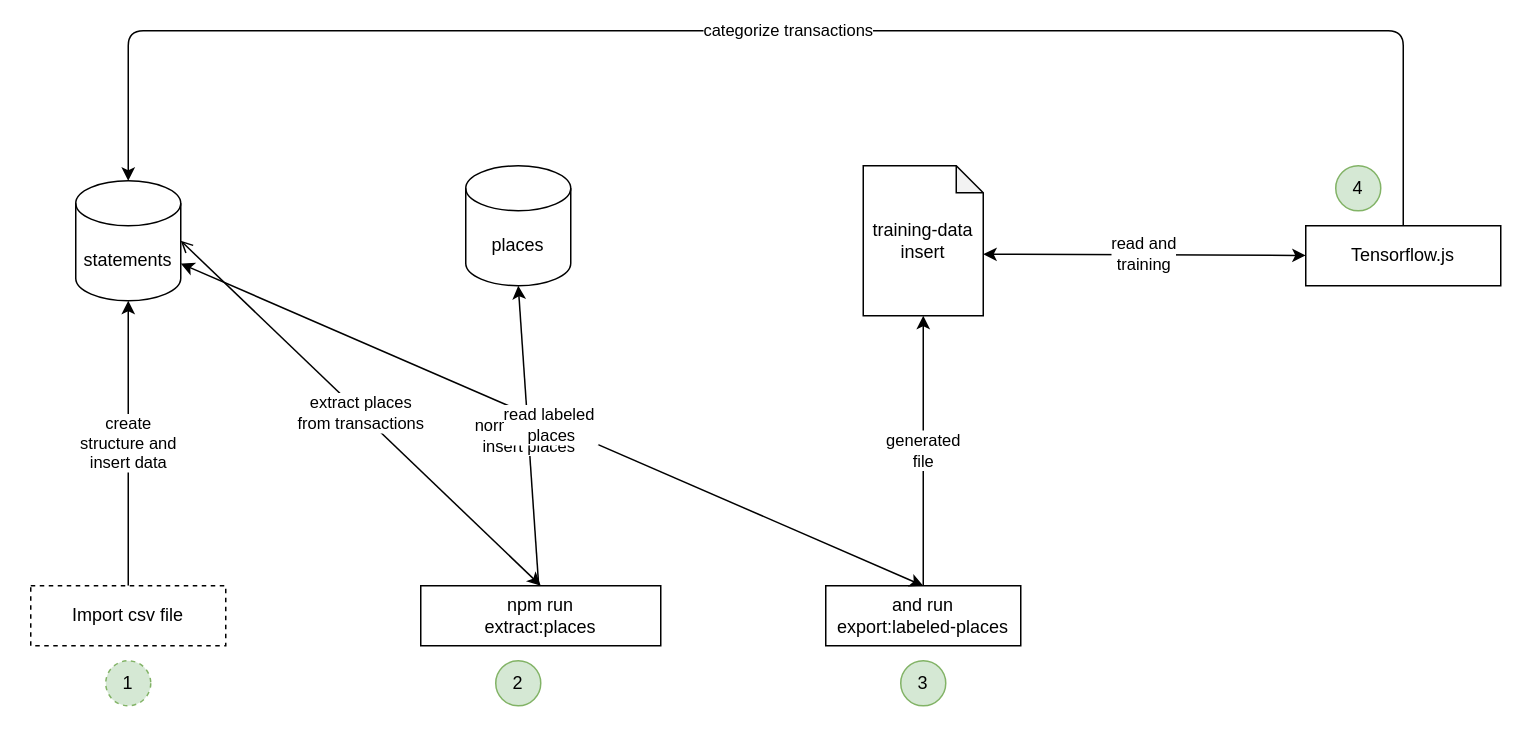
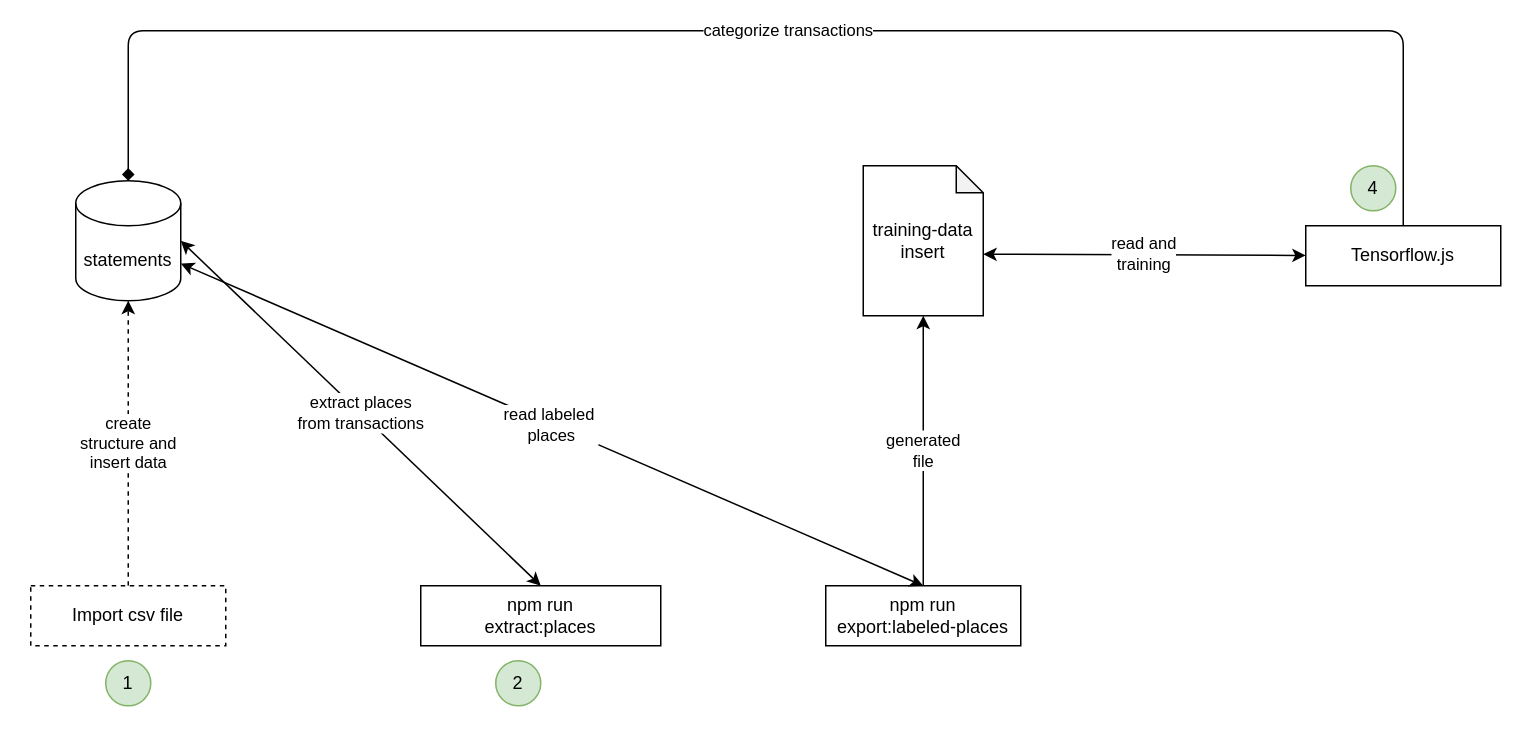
  <mxCell id="0" />
  <mxCell id="1" parent="0" />
- <mxCell id="2" value="&lt;div&gt;create&lt;/div&gt;structure and&lt;div&gt;insert data&lt;/div&gt;" style="edgeStyle=none;html=1;" edge="1" parent="1" source="3" target="4"><mxGeometry relative="1" as="geometry" /></mxCell>
+ <mxCell id="2" value="&lt;div&gt;create&lt;/div&gt;structure and&lt;div&gt;insert data&lt;/div&gt;" style="edgeStyle=none;html=1;dashed=1;" edge="1" parent="1" source="3" target="4"><mxGeometry relative="1" as="geometry" /></mxCell>
  <mxCell id="3" value="Import csv file" style="rounded=0;whiteSpace=wrap;html=1;dashed=1;" vertex="1" parent="1"><mxGeometry x="20" y="390" width="130" height="40" as="geometry" /></mxCell>
  <mxCell id="4" value="statements" style="shape=cylinder3;whiteSpace=wrap;html=1;boundedLbl=1;backgroundOutline=1;size=15;" vertex="1" parent="1"><mxGeometry x="50" y="120" width="70" height="80" as="geometry" /></mxCell>
- <mxCell id="5" value="places" style="shape=cylinder3;whiteSpace=wrap;html=1;boundedLbl=1;backgroundOutline=1;size=15;" vertex="1" parent="1"><mxGeometry x="310" y="110" width="70" height="80" as="geometry" /></mxCell>
  <mxCell id="6" value="npm run&lt;div&gt;extract:places&lt;/div&gt;" style="rounded=0;whiteSpace=wrap;html=1;" vertex="1" parent="1"><mxGeometry x="280" y="390" width="160" height="40" as="geometry" /></mxCell>
- <mxCell id="7" value="extract places&lt;div&gt;from transactions&lt;/div&gt;" style="edgeStyle=none;html=1;entryX=1;entryY=0.5;entryDx=0;entryDy=0;entryPerimeter=0;exitX=0.5;exitY=0;exitDx=0;exitDy=0;startArrow=classic;startFill=1;endArrow=open;" edge="1" parent="1" source="6" target="4"><mxGeometry relative="1" as="geometry" /></mxCell>
- <mxCell id="8" value="normalize and&amp;nbsp;&lt;div&gt;insert places&lt;/div&gt;" style="edgeStyle=none;html=1;entryX=0.5;entryY=1;entryDx=0;entryDy=0;entryPerimeter=0;" edge="1" parent="1" source="6" target="5"><mxGeometry relative="1" as="geometry" /></mxCell>
- <mxCell id="9" value="and run&lt;div&gt;export:labeled-places&lt;/div&gt;" style="rounded=0;whiteSpace=wrap;html=1;" vertex="1" parent="1"><mxGeometry x="550" y="390" width="130" height="40" as="geometry" /></mxCell>
+ <mxCell id="7" value="extract places&lt;div&gt;from transactions&lt;/div&gt;" style="edgeStyle=none;html=1;entryX=1;entryY=0.5;entryDx=0;entryDy=0;entryPerimeter=0;exitX=0.5;exitY=0;exitDx=0;exitDy=0;startArrow=classic;startFill=1;" edge="1" parent="1" source="6" target="4"><mxGeometry relative="1" as="geometry" /></mxCell>
+ <mxCell id="9" value="npm run&lt;div&gt;export:labeled-places&lt;/div&gt;" style="rounded=0;whiteSpace=wrap;html=1;" vertex="1" parent="1"><mxGeometry x="550" y="390" width="130" height="40" as="geometry" /></mxCell>
  <mxCell id="10" value="read labeled&amp;nbsp;&lt;div&gt;places&lt;/div&gt;" style="edgeStyle=none;html=1;exitX=0.5;exitY=0;exitDx=0;exitDy=0;startArrow=classic;startFill=1;" edge="1" parent="1" source="9" target="4"><mxGeometry relative="1" as="geometry" /></mxCell>
  <mxCell id="11" value="training-data&lt;div&gt;insert&lt;/div&gt;" style="shape=note;whiteSpace=wrap;html=1;backgroundOutline=1;darkOpacity=0.05;size=18;" vertex="1" parent="1"><mxGeometry x="575" y="110" width="80" height="100" as="geometry" /></mxCell>
  <mxCell id="12" value="generated&lt;div&gt;file&lt;/div&gt;" style="edgeStyle=none;html=1;entryX=0.5;entryY=1;entryDx=0;entryDy=0;entryPerimeter=0;" edge="1" parent="1" source="9" target="11"><mxGeometry relative="1" as="geometry" /></mxCell>
  <mxCell id="13" value="Tensorflow.js" style="rounded=0;whiteSpace=wrap;html=1;" vertex="1" parent="1"><mxGeometry x="870" y="150" width="130" height="40" as="geometry" /></mxCell>
  <mxCell id="14" value="read and&lt;div&gt;training&lt;/div&gt;" style="edgeStyle=none;html=1;entryX=0;entryY=0;entryDx=80;entryDy=59;entryPerimeter=0;startArrow=classic;startFill=1;" edge="1" parent="1" source="13" target="11"><mxGeometry relative="1" as="geometry" /></mxCell>
- <mxCell id="15" value="categorize transactions" style="edgeStyle=none;html=1;entryX=0.5;entryY=0;entryDx=0;entryDy=0;entryPerimeter=0;" edge="1" parent="1" source="13" target="4"><mxGeometry relative="1" as="geometry"><Array as="points"><mxPoint x="935" y="20" /><mxPoint x="85" y="20" /></Array></mxGeometry></mxCell>
- <mxCell id="16" value="1" style="ellipse;whiteSpace=wrap;html=1;aspect=fixed;fillColor=#d5e8d4;strokeColor=#82b366;dashed=1;" vertex="1" parent="1"><mxGeometry x="70" y="440" width="30" height="30" as="geometry" /></mxCell>
+ <mxCell id="15" value="categorize transactions" style="edgeStyle=none;html=1;entryX=0.5;entryY=0;entryDx=0;entryDy=0;entryPerimeter=0;endArrow=diamond;" edge="1" parent="1" source="13" target="4"><mxGeometry relative="1" as="geometry"><Array as="points"><mxPoint x="935" y="20" /><mxPoint x="85" y="20" /></Array></mxGeometry></mxCell>
+ <mxCell id="16" value="1" style="ellipse;whiteSpace=wrap;html=1;aspect=fixed;fillColor=#d5e8d4;strokeColor=#82b366;" vertex="1" parent="1"><mxGeometry x="70" y="440" width="30" height="30" as="geometry" /></mxCell>
  <mxCell id="17" value="2" style="ellipse;whiteSpace=wrap;html=1;aspect=fixed;fillColor=#d5e8d4;strokeColor=#82b366;" vertex="1" parent="1"><mxGeometry x="330" y="440" width="30" height="30" as="geometry" /></mxCell>
- <mxCell id="18" value="3" style="ellipse;whiteSpace=wrap;html=1;aspect=fixed;fillColor=#d5e8d4;strokeColor=#82b366;" vertex="1" parent="1"><mxGeometry x="600" y="440" width="30" height="30" as="geometry" /></mxCell>
- <mxCell id="19" value="4" style="ellipse;whiteSpace=wrap;html=1;aspect=fixed;fillColor=#d5e8d4;strokeColor=#82b366;" vertex="1" parent="1"><mxGeometry x="890" y="110" width="30" height="30" as="geometry" /></mxCell>
+ <mxCell id="19" value="4" style="ellipse;whiteSpace=wrap;html=1;aspect=fixed;fillColor=#d5e8d4;strokeColor=#82b366;" vertex="1" parent="1"><mxGeometry x="900" y="110" width="30" height="30" as="geometry" /></mxCell>
